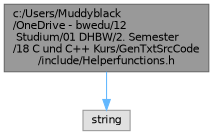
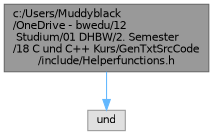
  digraph {
    node [fontname=Helvetica fontsize=10 shape=box style=filled]
    n1 [color=gray40 fillcolor=grey60 fontcolor=black height=0.2 label="c:/Users/Muddyblack\l/OneDrive - bwedu/12\l Studium/01 DHBW/2. Semester\l/18 C und C++ Kurs/GenTxtSrcCode\l/include/Helperfunctions.h" width=0.4]
-   n2 [color=grey60 fillcolor="#E0E0E0" height=0.2 label=string width=0.4]
+   n2 [color=grey60 fillcolor="#E0E0E0" height=0.2 label=und width=0.4]
    n1 -> n2 [color=steelblue1 fontname=Helvetica fontsize=10 labelfontname=Helvetica labelfontsize=10 style=solid]
  }
